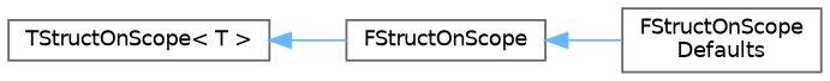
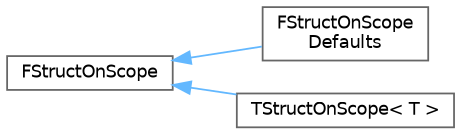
  digraph {
    rankdir=LR
    node [color=grey40 fillcolor=white fontname=Helvetica fontsize=10 shape=box style=filled]
    edge [color=steelblue1 dir=back fontname=Helvetica fontsize=10 labelfontname=Helvetica labelfontsize=10 style=solid]
    n1 [height=0.2 label=FStructOnScope width=0.4]
    n2 [height=0.2 label="FStructOnScope\lDefaults" width=0.4]
    n3 [height=0.2 label="TStructOnScope\< T \>" width=0.4]
    n1 -> n2
-   n3 -> n1
+   n1 -> n3
  }
